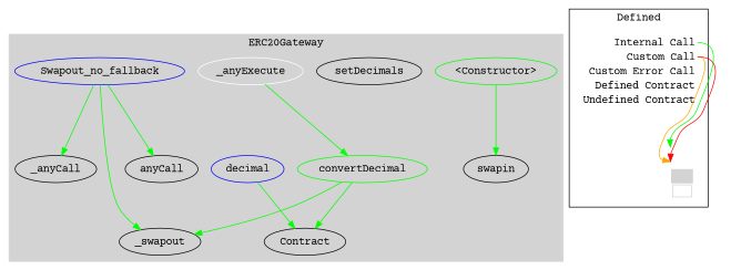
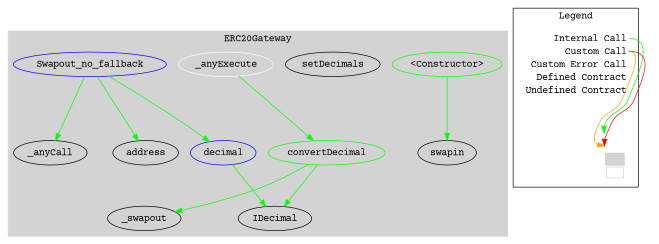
  digraph {
    compound=true
    fontname="Courier Prime"
    rankdir=TB
    node [fontname="Courier Prime"]
    edge [color=green fontname="Courier Prime"]
    n1 [color=green label="<Constructor>"]
    n2 [label=_swapout]
    n3 [color=black label=setDecimals]
    n4 [color=blue label=decimal]
    n5 [color=green label=convertDecimal]
    n6 [color=blue label=Swapout_no_fallback]
    n7 [color=white label=_anyExecute]
    n8 [label=swapin]
-   n9 [label=Contract]
+   n9 [label=IDecimal]
    n10 [label=_anyCall]
-   n11 [label=anyCall]
+   n11 [label=address]
    n12 [label=<<table border="0" cellpadding="2" cellspacing="0" cellborder="0">   <tr><td align="right" port="i1">Internal Call</td></tr>   <tr><td align="right" port="i2">Custom Call</td></tr>   <tr><td align="right" port="i2">Custom Error Call</td></tr>   <tr><td align="right" port="i3">Defined Contract</td></tr>   <tr><td align="right" port="i4">Undefined Contract</td></tr>   </table>> shape=plaintext]
    n13 [label=<<table border="0" cellpadding="2" cellspacing="0" cellborder="0">   <tr><td port="i1">&nbsp;&nbsp;&nbsp;</td></tr>   <tr><td port="i2">&nbsp;&nbsp;&nbsp;</td></tr>   <tr><td port="i3" bgcolor="lightgray">&nbsp;&nbsp;&nbsp;</td></tr>   <tr><td port="i4">     <table border="1" cellborder="0" cellspacing="0" cellpadding="7" color="lightgray">       <tr>        <td></td>       </tr>      </table>   </td></tr>   </table>> shape=plaintext]
    subgraph cluster_1 {
      bgcolor=lightgray
      color=lightgray
      label=ERC20Gateway
      style=filled
      n1
      n2
      n3
      n4
      n5
      n6
      n7
      n8
      n9
      n10
      n11
    }
    subgraph cluster_2 {
-     label=Defined
+     label=Legend
      n12
      n13
    }
    n1 -> n8
    n4 -> n9
    n5 -> n2
    n5 -> n9
-   n6 -> n2
+   n6 -> n4
    n6 -> n10
    n6 -> n11
    n7 -> n5
    n12 -> n13 [headport="i1:w" tailport="i1:e"]
    n12 -> n13 [color=orange headport="i2:w" tailport="i2:e"]
    n12 -> n13 [color=red headport="i2:w" tailport="i2:e"]
  }
